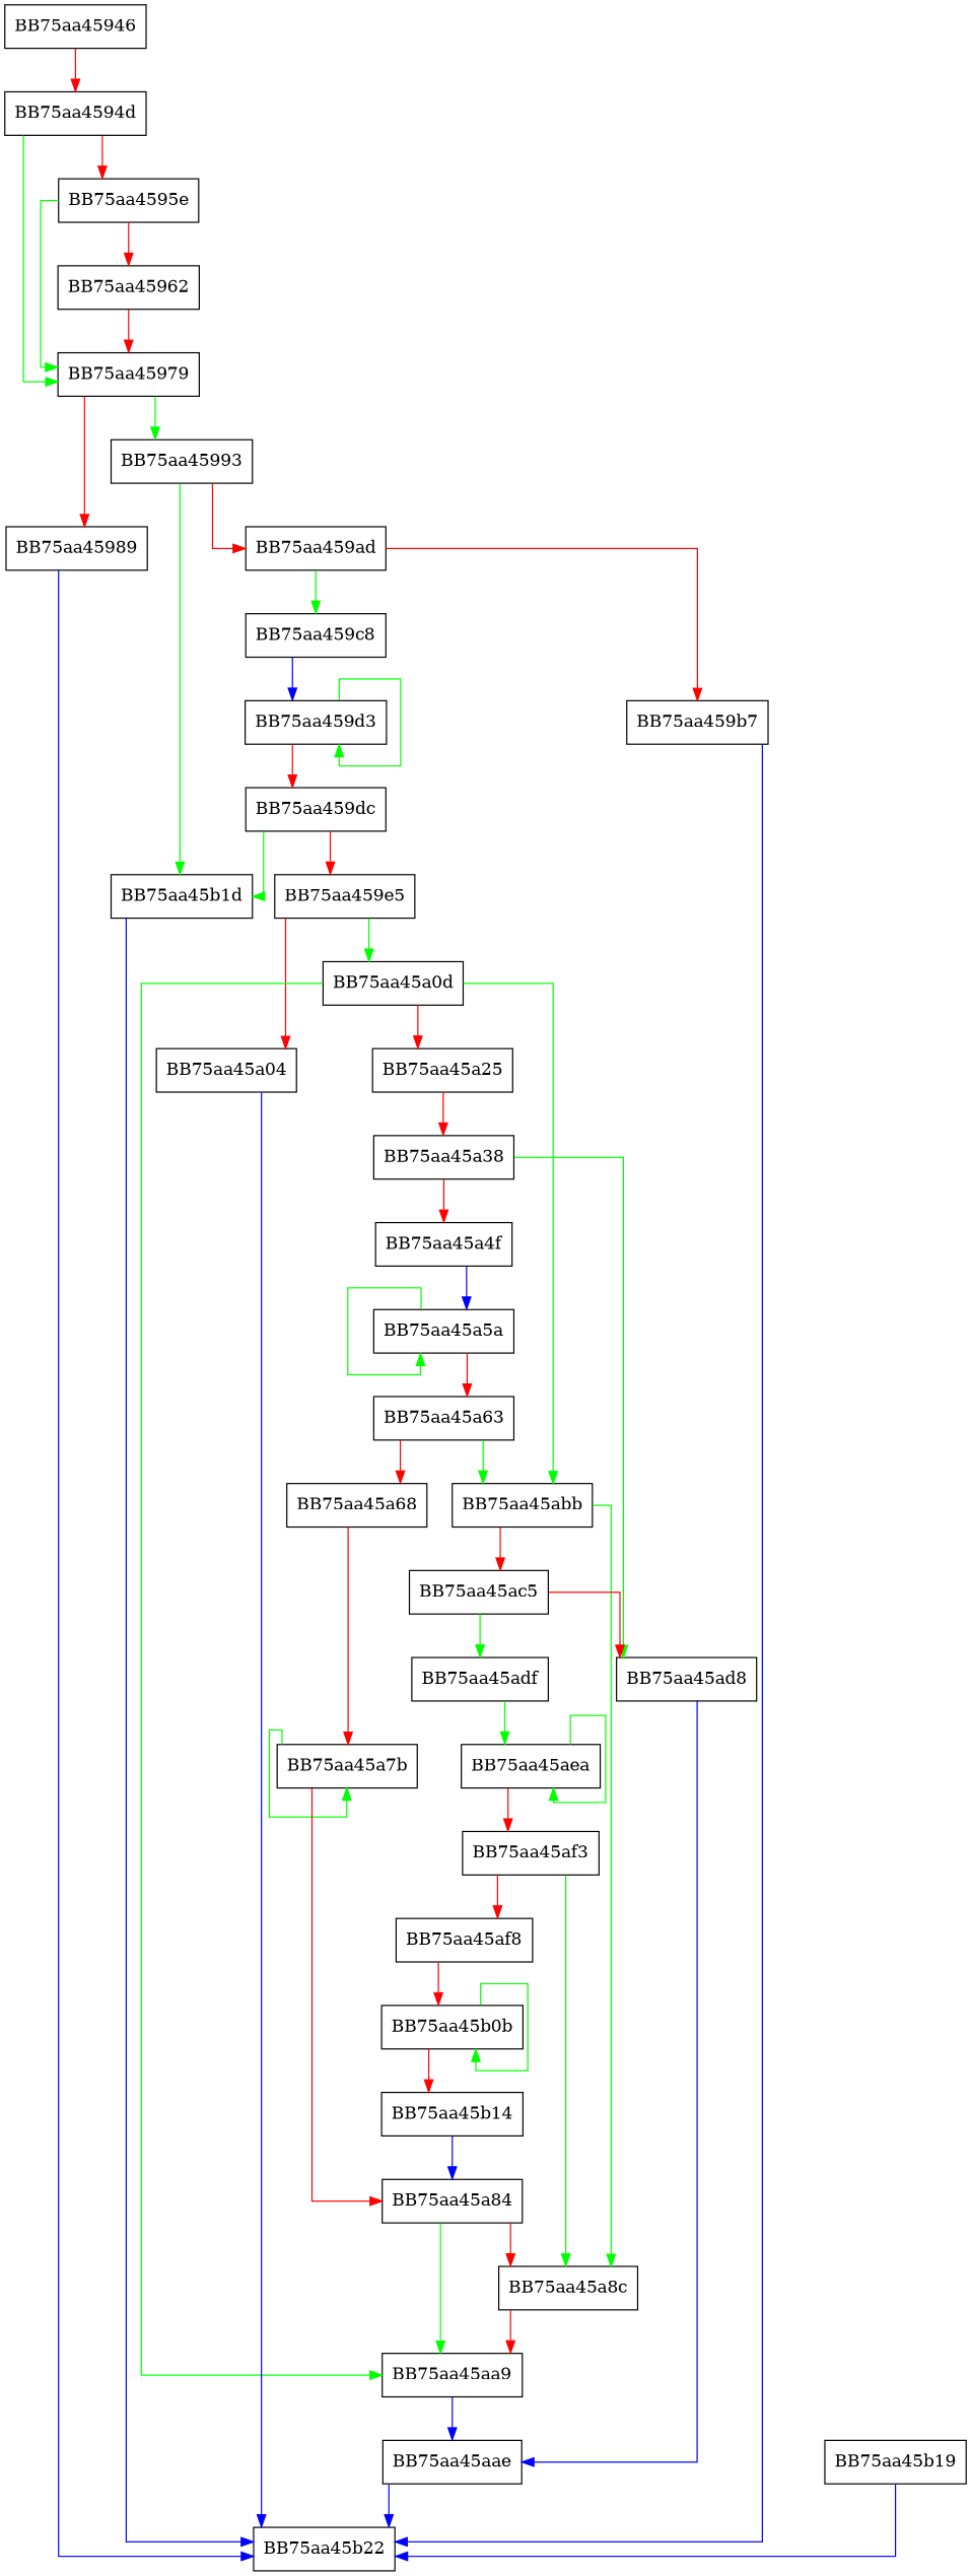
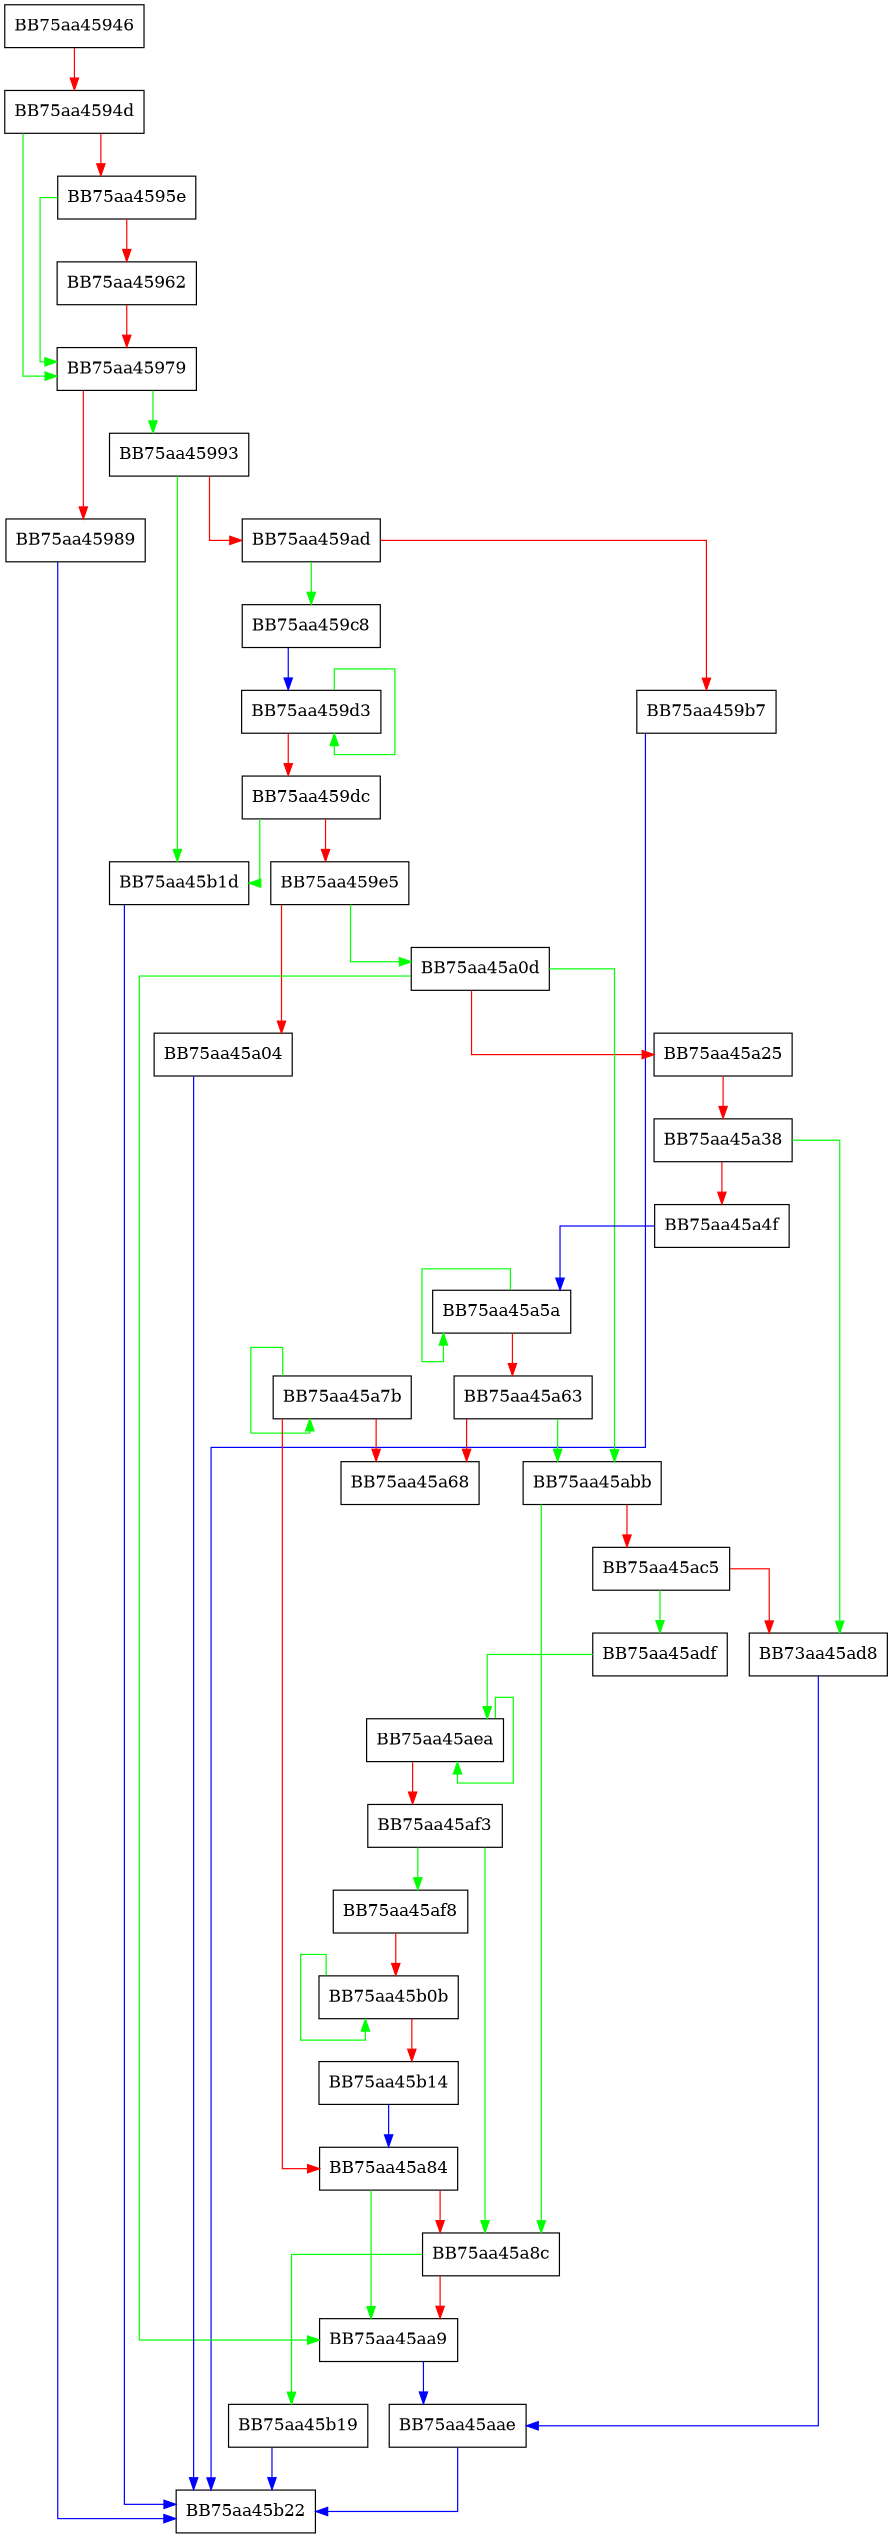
  digraph {
    splines=ortho
    node [shape=box]
    edge [color=red]
    BB75aa45979
    BB75aa45993
    BB75aa45989
    BB75aa45946
    BB75aa4594d
    BB75aa45b1d
    BB75aa459ad
    BB75aa45b22
    BB75aa4595e
    BB75aa45962
    BB75aa459c8
    BB75aa459b7
    BB75aa459d3
    BB75aa459dc
    BB75aa459e5
    BB75aa45a0d
    BB75aa45a04
    BB75aa45aa9
    BB75aa45a25
    BB75aa45abb
    BB75aa45aae
    BB75aa45a38
    BB75aa45a8c
    BB75aa45ac5
-   BB75aa45ad8
+   BB75aa45ad8 [label=BB73aa45ad8]
    BB75aa45a4f
    BB75aa45b19
    BB75aa45adf
    BB75aa45a5a
    BB75aa45a63
    BB75aa45a68
    BB75aa45a7b
    BB75aa45a84
    BB75aa45aea
    BB75aa45af3
    BB75aa45af8
    BB75aa45b0b
    BB75aa45b14
    BB75aa45979 -> BB75aa45993 [color=green]
    BB75aa45979 -> BB75aa45989
    BB75aa45993 -> BB75aa45b1d [color=green]
    BB75aa45993 -> BB75aa459ad
    BB75aa45989 -> BB75aa45b22 [color=blue]
    BB75aa45946 -> BB75aa4594d
    BB75aa4594d -> BB75aa45979 [color=green]
    BB75aa4594d -> BB75aa4595e
    BB75aa45b1d -> BB75aa45b22 [color=blue]
    BB75aa459ad -> BB75aa459c8 [color=green]
    BB75aa459ad -> BB75aa459b7
    BB75aa4595e -> BB75aa45979 [color=green]
    BB75aa4595e -> BB75aa45962
    BB75aa45962 -> BB75aa45979
    BB75aa459c8 -> BB75aa459d3 [color=blue]
    BB75aa459b7 -> BB75aa45b22 [color=blue]
    BB75aa459d3 -> BB75aa459d3 [color=green]
    BB75aa459d3 -> BB75aa459dc
    BB75aa459dc -> BB75aa45b1d [color=green]
    BB75aa459dc -> BB75aa459e5
    BB75aa459e5 -> BB75aa45a0d [color=green]
    BB75aa459e5 -> BB75aa45a04
    BB75aa45a0d -> BB75aa45aa9 [color=green]
    BB75aa45a0d -> BB75aa45a25
    BB75aa45a0d -> BB75aa45abb [color=green]
    BB75aa45a04 -> BB75aa45b22 [color=blue]
    BB75aa45aa9 -> BB75aa45aae [color=blue]
    BB75aa45a25 -> BB75aa45a38
    BB75aa45abb -> BB75aa45a8c [color=green]
    BB75aa45abb -> BB75aa45ac5
    BB75aa45aae -> BB75aa45b22 [color=blue]
    BB75aa45a38 -> BB75aa45ad8 [color=green]
    BB75aa45a38 -> BB75aa45a4f
    BB75aa45a8c -> BB75aa45aa9
+   BB75aa45a8c -> BB75aa45b19 [color=green]
    BB75aa45ac5 -> BB75aa45ad8
    BB75aa45ac5 -> BB75aa45adf [color=green]
    BB75aa45ad8 -> BB75aa45aae [color=blue]
    BB75aa45a4f -> BB75aa45a5a [color=blue]
    BB75aa45b19 -> BB75aa45b22 [color=blue]
    BB75aa45adf -> BB75aa45aea [color=green]
    BB75aa45a5a -> BB75aa45a5a [color=green]
    BB75aa45a5a -> BB75aa45a63
    BB75aa45a63 -> BB75aa45abb [color=green]
    BB75aa45a63 -> BB75aa45a68
-   BB75aa45a68 -> BB75aa45a7b
+   BB75aa45a7b -> BB75aa45a68
    BB75aa45a7b -> BB75aa45a7b [color=green]
    BB75aa45a7b -> BB75aa45a84
    BB75aa45a84 -> BB75aa45aa9 [color=green]
    BB75aa45a84 -> BB75aa45a8c
    BB75aa45aea -> BB75aa45aea [color=green]
    BB75aa45aea -> BB75aa45af3
    BB75aa45af3 -> BB75aa45a8c [color=green]
-   BB75aa45af3 -> BB75aa45af8
+   BB75aa45af3 -> BB75aa45af8 [color=green]
    BB75aa45af8 -> BB75aa45b0b
    BB75aa45b0b -> BB75aa45b0b [color=green]
    BB75aa45b0b -> BB75aa45b14
    BB75aa45b14 -> BB75aa45a84 [color=blue]
  }
